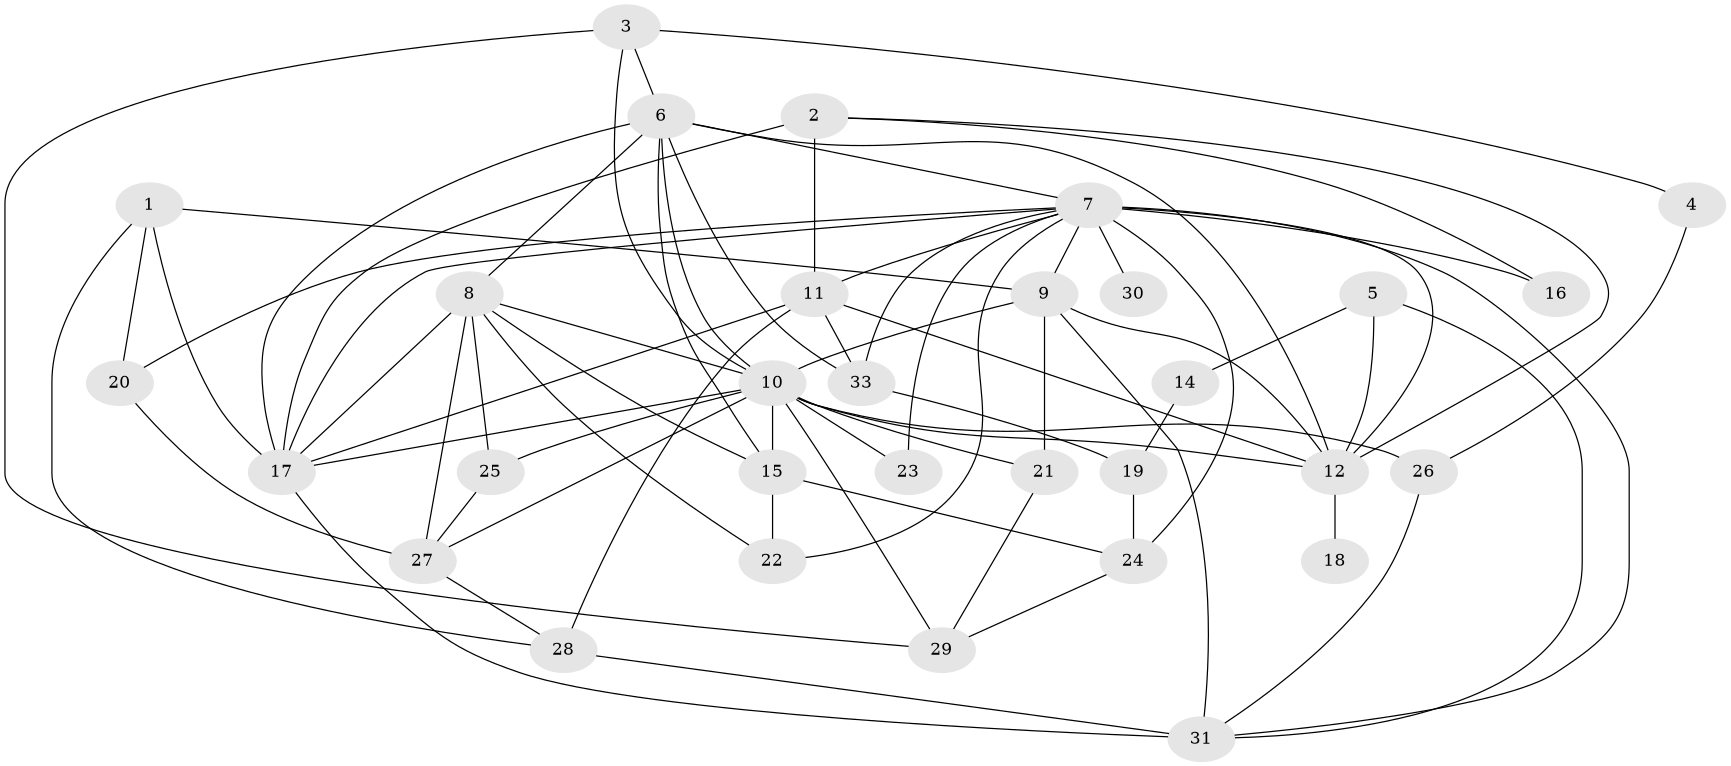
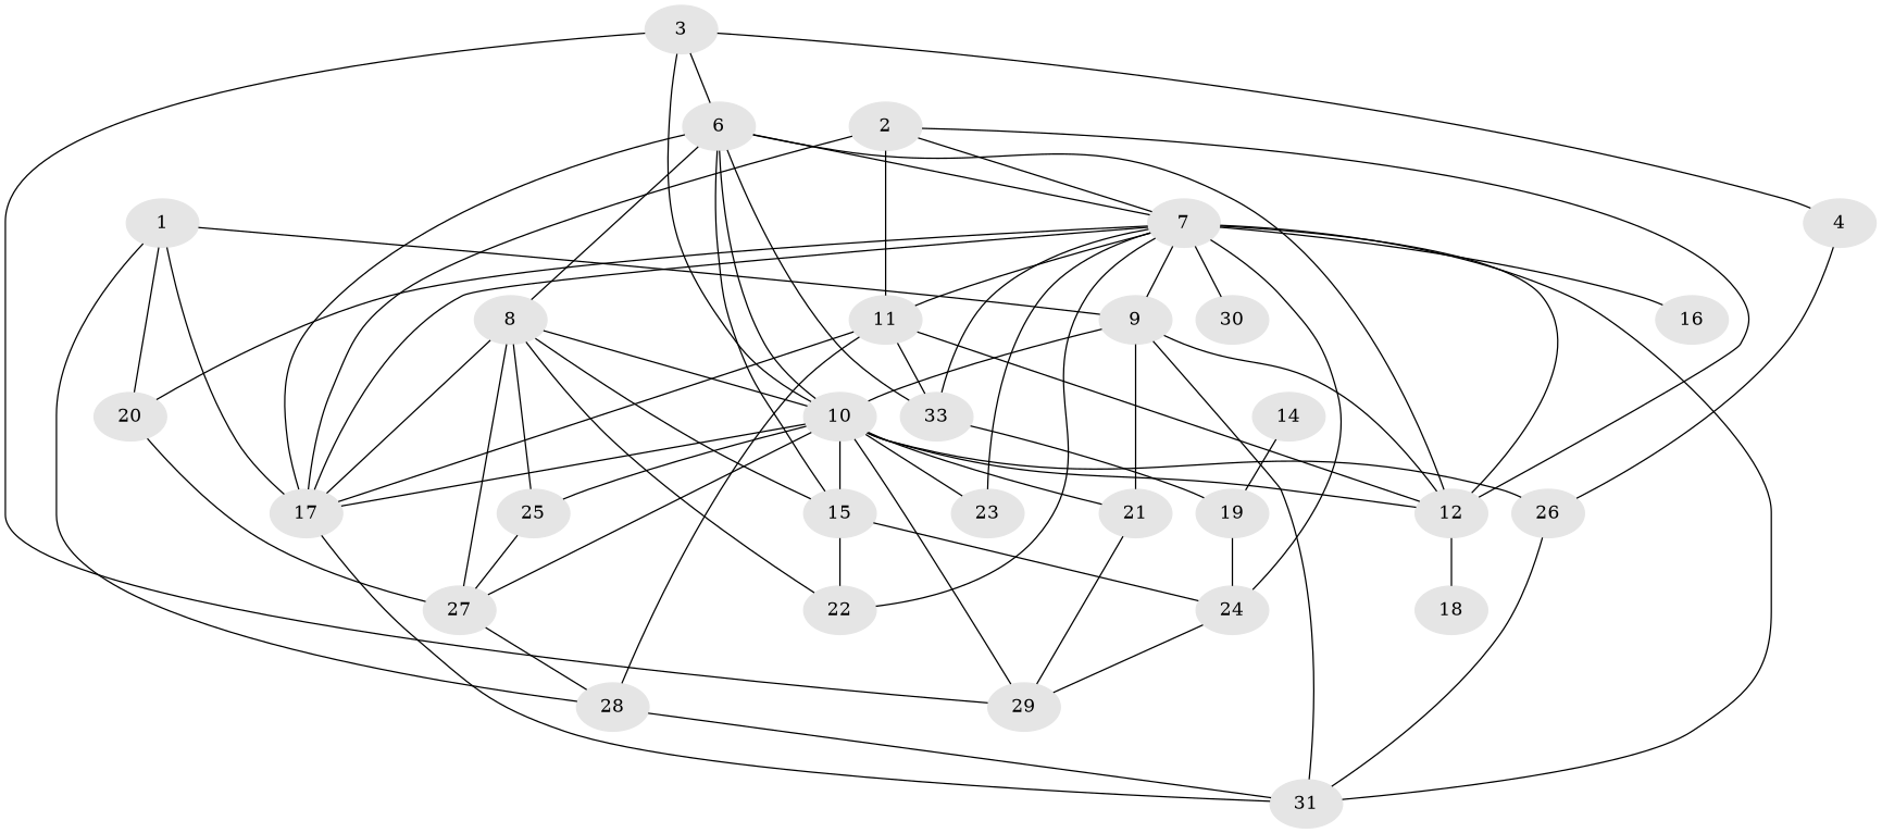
  graph {
    node [color=gray90 style=filled]
    edge [weight=1.0]
    1
    9
    17
    20
    28
    12
    10
    31
    21
    27
    2
    7
    11
    n14 [label=33]
    16
    22
    23
    30
    24
    18
    3
    4
    6
    29
    26
    8
    15
    25
-   5
    14
    19
    1 -- 9
    1 -- 17
    1 -- 20
    1 -- 28
    9 -- 12
    9 -- 10
    9 -- 31 [weight=2.0]
    9 -- 21
    17 -- 31
    20 -- 27 [weight=2.0]
    28 -- 31
    12 -- 18
    10 -- 17
    10 -- 12 [weight=2.0]
    10 -- 21
    10 -- 27
    10 -- 23
    10 -- 29
    10 -- 26
    10 -- 15
    10 -- 25
    21 -- 29
    27 -- 28
    2 -- 17 [weight=2.0]
    2 -- 12
-   2 -- 16
+   2 -- 7
    2 -- 11 [weight=3.0]
    7 -- 9
    7 -- 17
    7 -- 20
    7 -- 12 [weight=2.0]
    7 -- 31
    7 -- 11 [weight=2.0]
    7 -- n14
    7 -- 16
    7 -- 22 [weight=2.0]
    7 -- 23
    7 -- 30 [weight=2.0]
    7 -- 24 [weight=5.0]
    11 -- 17
    11 -- 28
    11 -- 12
    11 -- n14
    n14 -- 19
    24 -- 29
    3 -- 10
    3 -- 4
    3 -- 6
    3 -- 29
    4 -- 26
    6 -- 17
    6 -- 12
    6 -- 10
    6 -- 7
    6 -- n14
    6 -- 8
    6 -- 15
    26 -- 31
    8 -- 17
    8 -- 10
    8 -- 27 [weight=2.0]
    8 -- 22
    8 -- 15
    8 -- 25 [weight=2.0]
    15 -- 22
    15 -- 24
    25 -- 27
-   5 -- 12
-   5 -- 31
-   5 -- 14
    14 -- 19
    19 -- 24
  }
